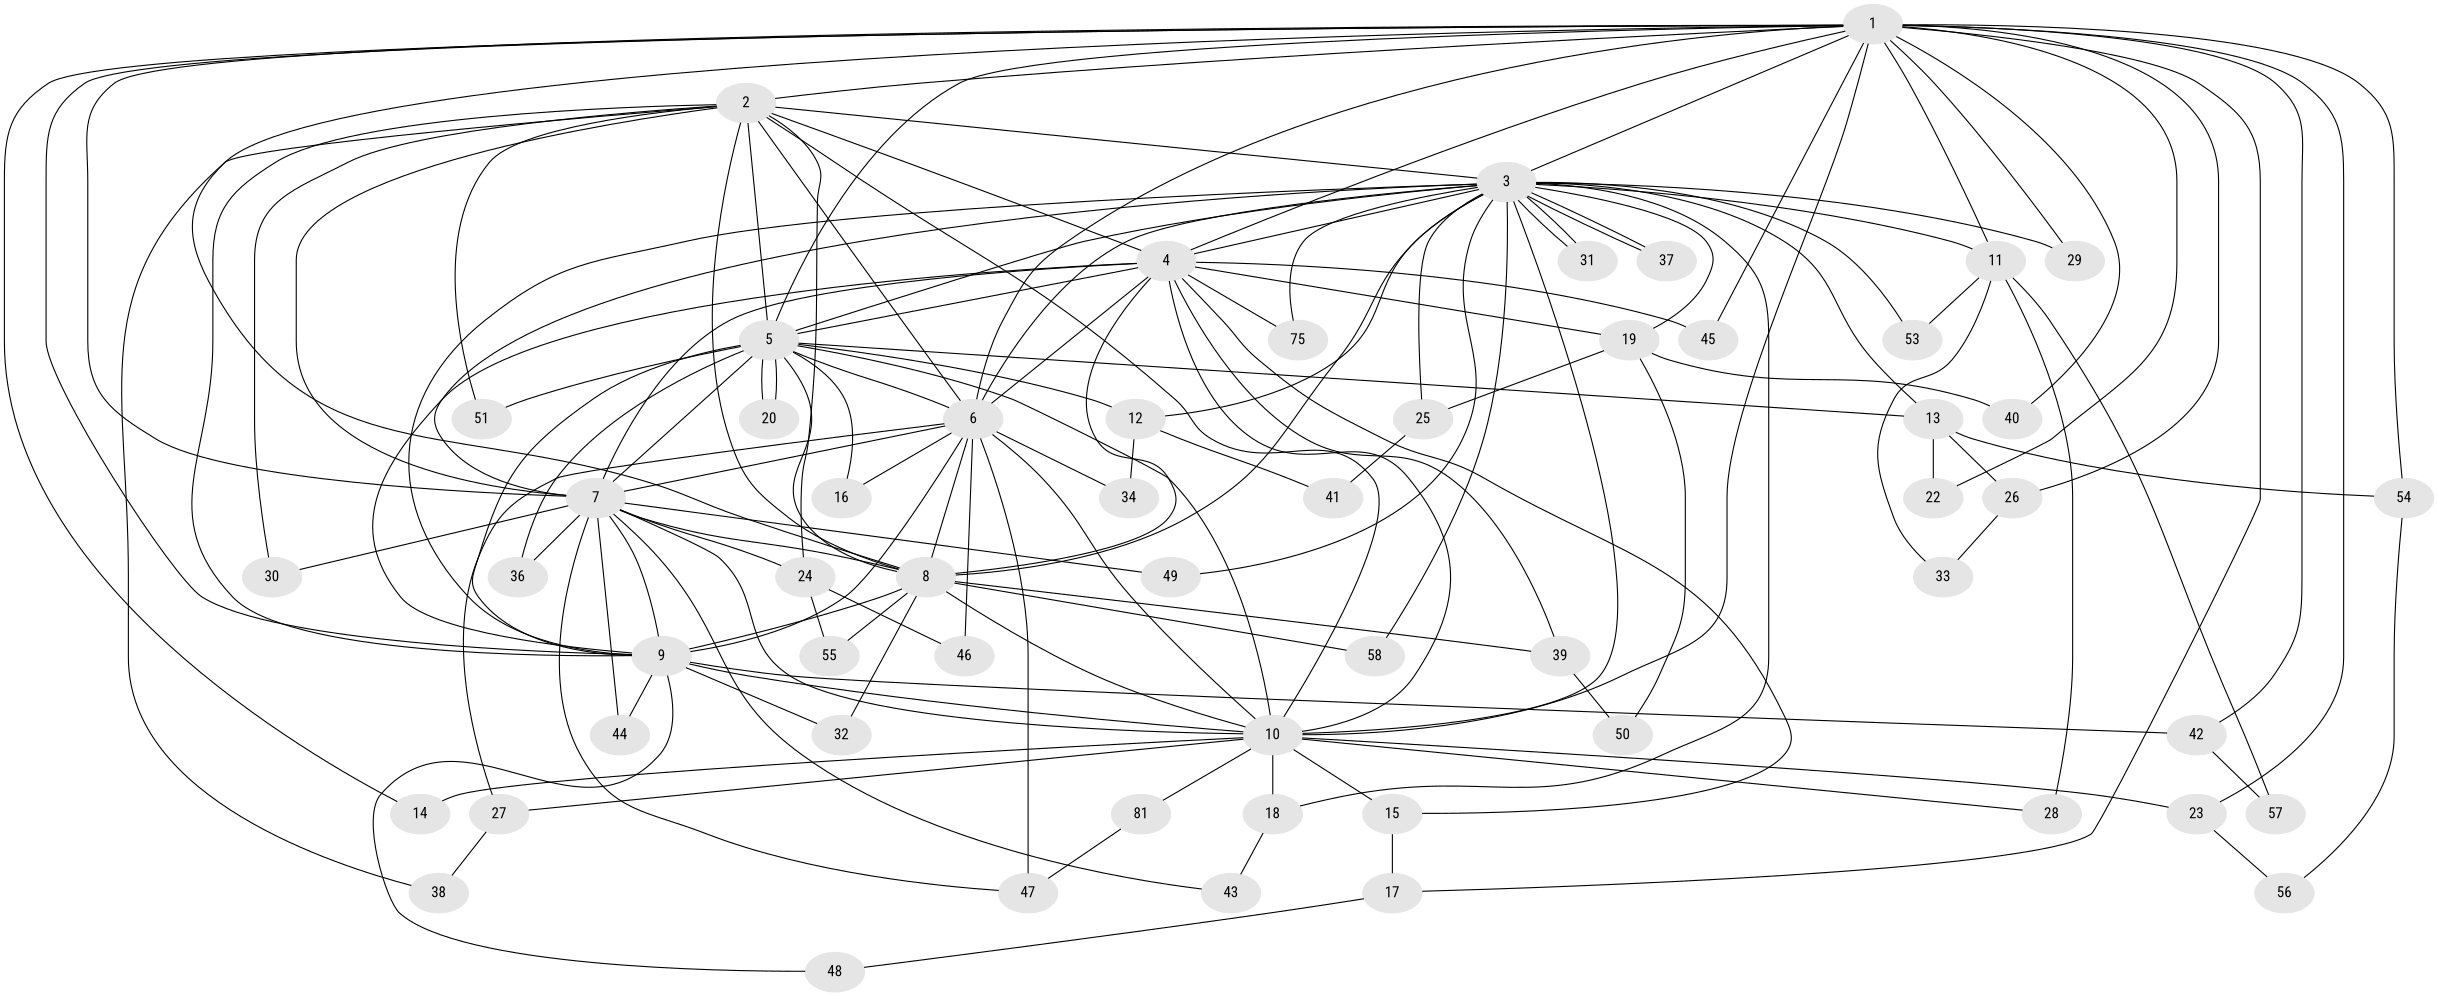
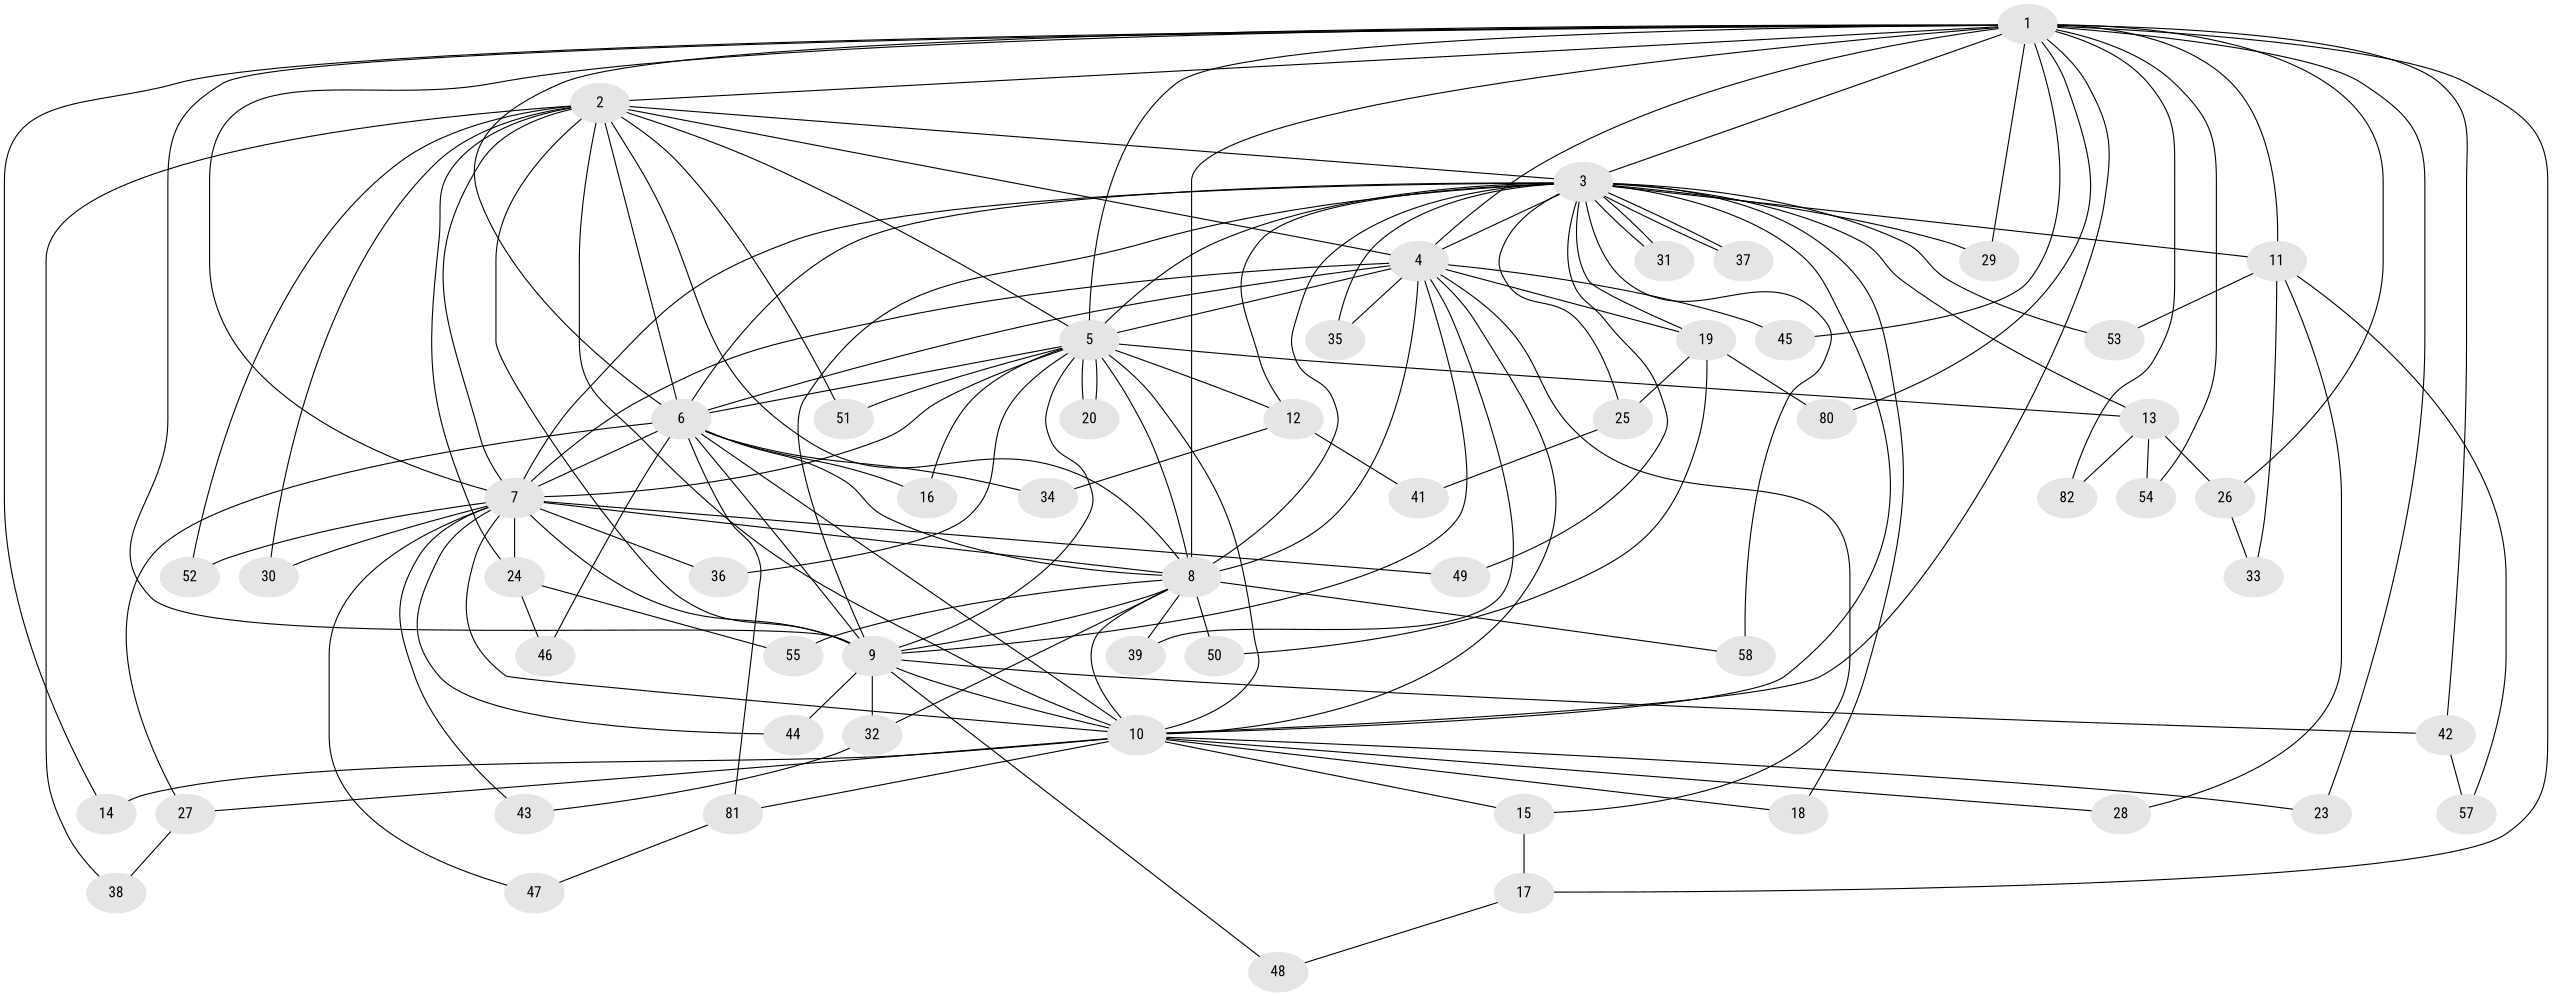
  graph {
    fontname="Roboto Condensed"
    node [color=gray90 fontname="Roboto Condensed" style=filled]
    edge [fontname="Roboto Condensed"]
    1
    2
    3
    4
    5
    6
    7
    8
    9
    10
    11
    14
    17
-   22
+   22 [label=82]
    23
    26
    29
-   40
+   40 [label=80]
    42
    45
    54
    24
    30
    38
    51
+   52
    12
    13
    18
    19
    25
    31
-   35 [label=75]
+   35
    37
    49
    53
    58
    15
    39
    16
    20
    36
    n43 [label=81]
    27
    34
    46
    43
    44
    47
    32
    50
    55
    48
    28
    33
    57
-   56
    41
    1 -- 2
    1 -- 3
    1 -- 4
    1 -- 5
    1 -- 6
    1 -- 7
    1 -- 8
    1 -- 9
    1 -- 10
    1 -- 11
    1 -- 14
    1 -- 17
    1 -- 22
    1 -- 23
    1 -- 26
    1 -- 29
    1 -- 40
    1 -- 42
    1 -- 45
    1 -- 54
    2 -- 3
    2 -- 4
    2 -- 5
    2 -- 6
    2 -- 7
    2 -- 8
    2 -- 9
    2 -- 10
    2 -- 24
    2 -- 30
    2 -- 38
    2 -- 51
+   2 -- 52
    3 -- 4
    3 -- 5
    3 -- 6
    3 -- 7
    3 -- 8
    3 -- 9
    3 -- 10
    3 -- 11
    3 -- 29
    3 -- 12
    3 -- 13
    3 -- 18
    3 -- 19
    3 -- 25
    3 -- 31
    3 -- 31
    3 -- 35
    3 -- 37
    3 -- 37
    3 -- 49
    3 -- 53
    3 -- 58
    4 -- 5
    4 -- 6
    4 -- 7
    4 -- 8
    4 -- 9
    4 -- 10
    4 -- 45
    4 -- 19
    4 -- 35
    4 -- 15
    4 -- 39
    5 -- 6
    5 -- 7
    5 -- 8
    5 -- 9
    5 -- 10
    5 -- 51
    5 -- 12
    5 -- 13
    5 -- 16
    5 -- 20
    5 -- 20
    5 -- 36
    6 -- 7
    6 -- 8
    6 -- 9
    6 -- 10
    6 -- 16
-   6 -- 47
+   6 -- n43
    6 -- 27
    6 -- 34
    6 -- 46
    7 -- 8
    7 -- 9
    7 -- 10
    7 -- 24
    7 -- 30
+   7 -- 52
    7 -- 49
    7 -- 36
    7 -- 43
    7 -- 44
    7 -- 47
    8 -- 9
    8 -- 10
    8 -- 58
    8 -- 39
    8 -- 32
-   39 -- 50
+   8 -- 50
    8 -- 55
    9 -- 10
    9 -- 42
    9 -- 44
    9 -- 32
    9 -- 48
    10 -- 14
    10 -- 23
    10 -- 18
    10 -- 15
    10 -- n43
    10 -- 27
    10 -- 28
    11 -- 53
    11 -- 28
    11 -- 33
    11 -- 57
    17 -- 48
-   23 -- 56
    26 -- 33
    42 -- 57
-   54 -- 56
    24 -- 46
    24 -- 55
    12 -- 34
    12 -- 41
    13 -- 22
    13 -- 26
    13 -- 54
-   18 -- 43
+   32 -- 43
    19 -- 40
    19 -- 25
    19 -- 50
    25 -- 41
    15 -- 17
    n43 -- 47
    27 -- 38
  }
